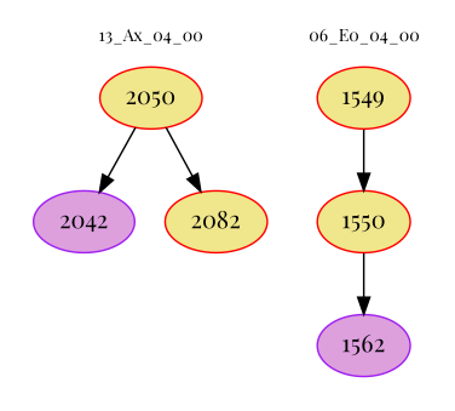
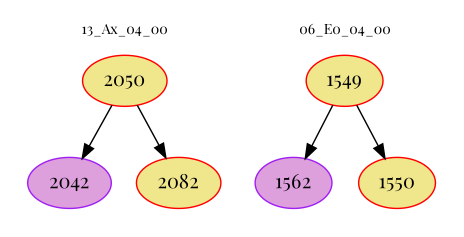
  digraph {
    fontname="Playfair Display"
    node [color=red fillcolor=khaki fontname="Playfair Display" style=filled]
    edge [color=black fontname="Playfair Display"]
    n1 [label=2050]
    n2 [color=purple fillcolor=plum label=2042]
    n3 [label=2082]
    n4 [label=1549]
    n5 [color=purple fillcolor=plum label=1562]
    n6 [label=1550]
    subgraph cluster_1 {
      color=white
      fontsize=10
      label="13_Ax_04_00"
      n1
      n2
      n3
    }
    subgraph cluster_2 {
      color=white
      fontsize=10
      label="06_E0_04_00"
      n4
      n5
      n6
    }
    n1 -> n2
    n1 -> n3
-   n6 -> n5
+   n4 -> n5
    n4 -> n6
  }
